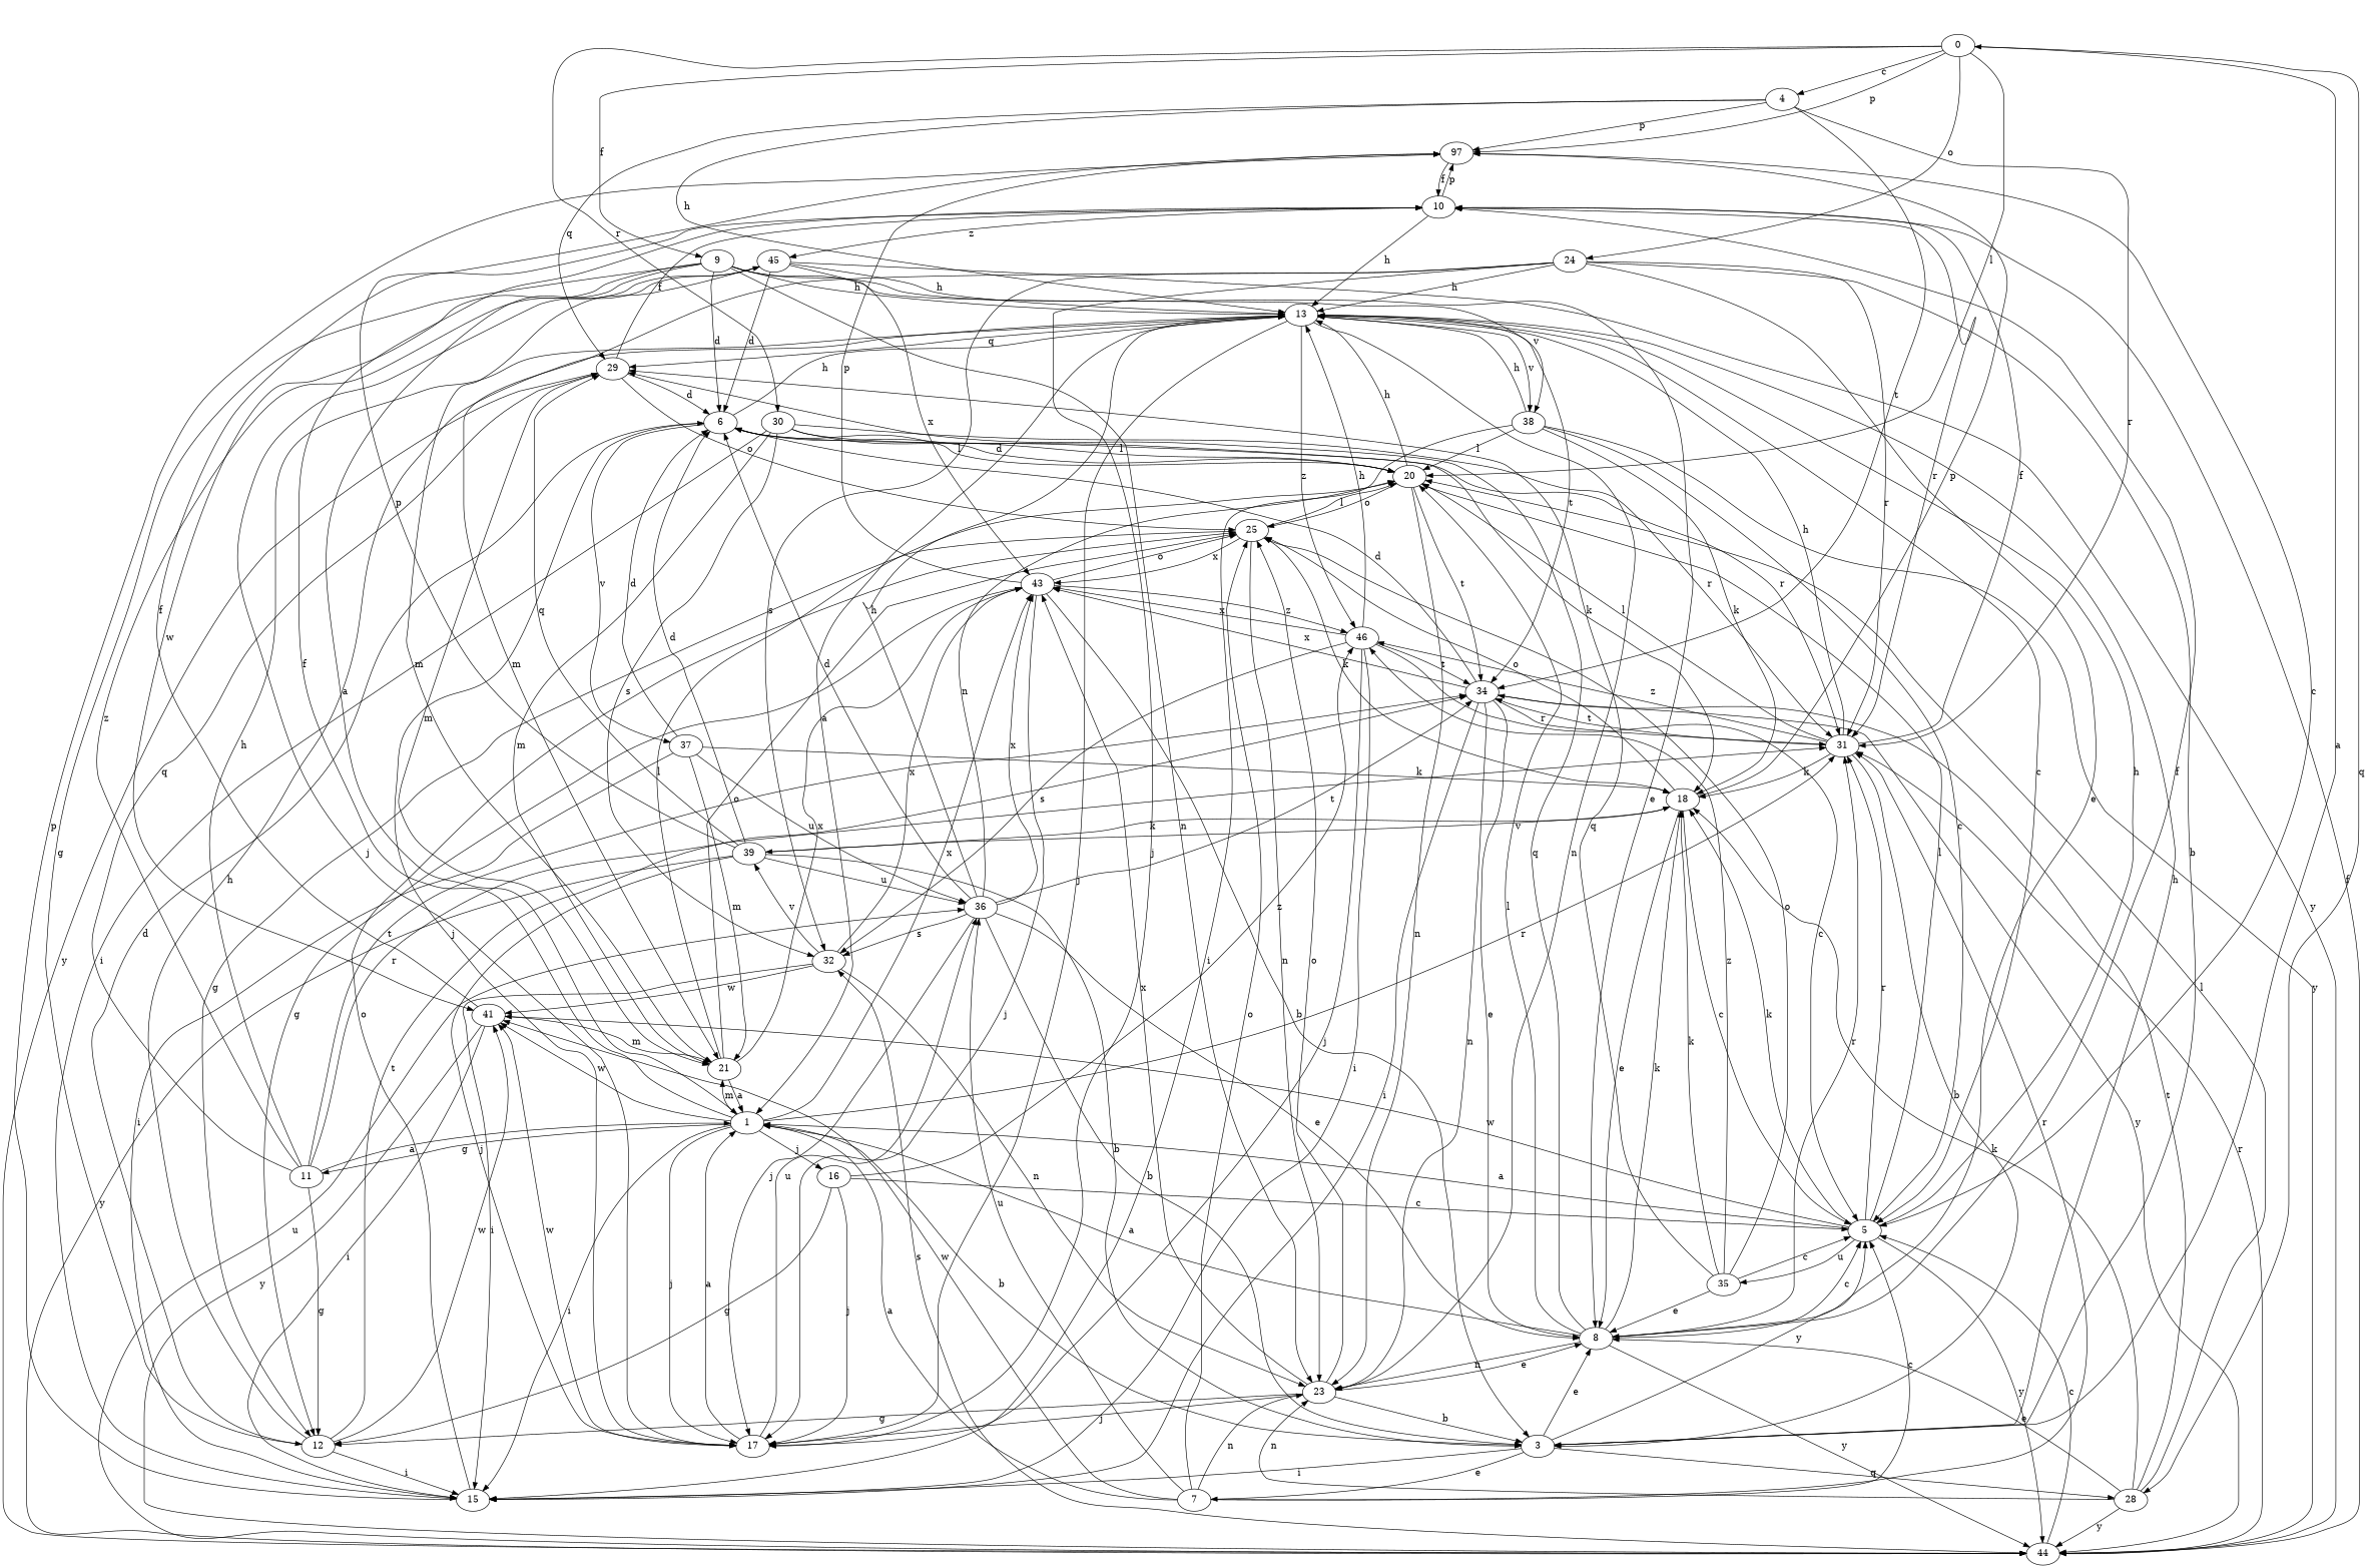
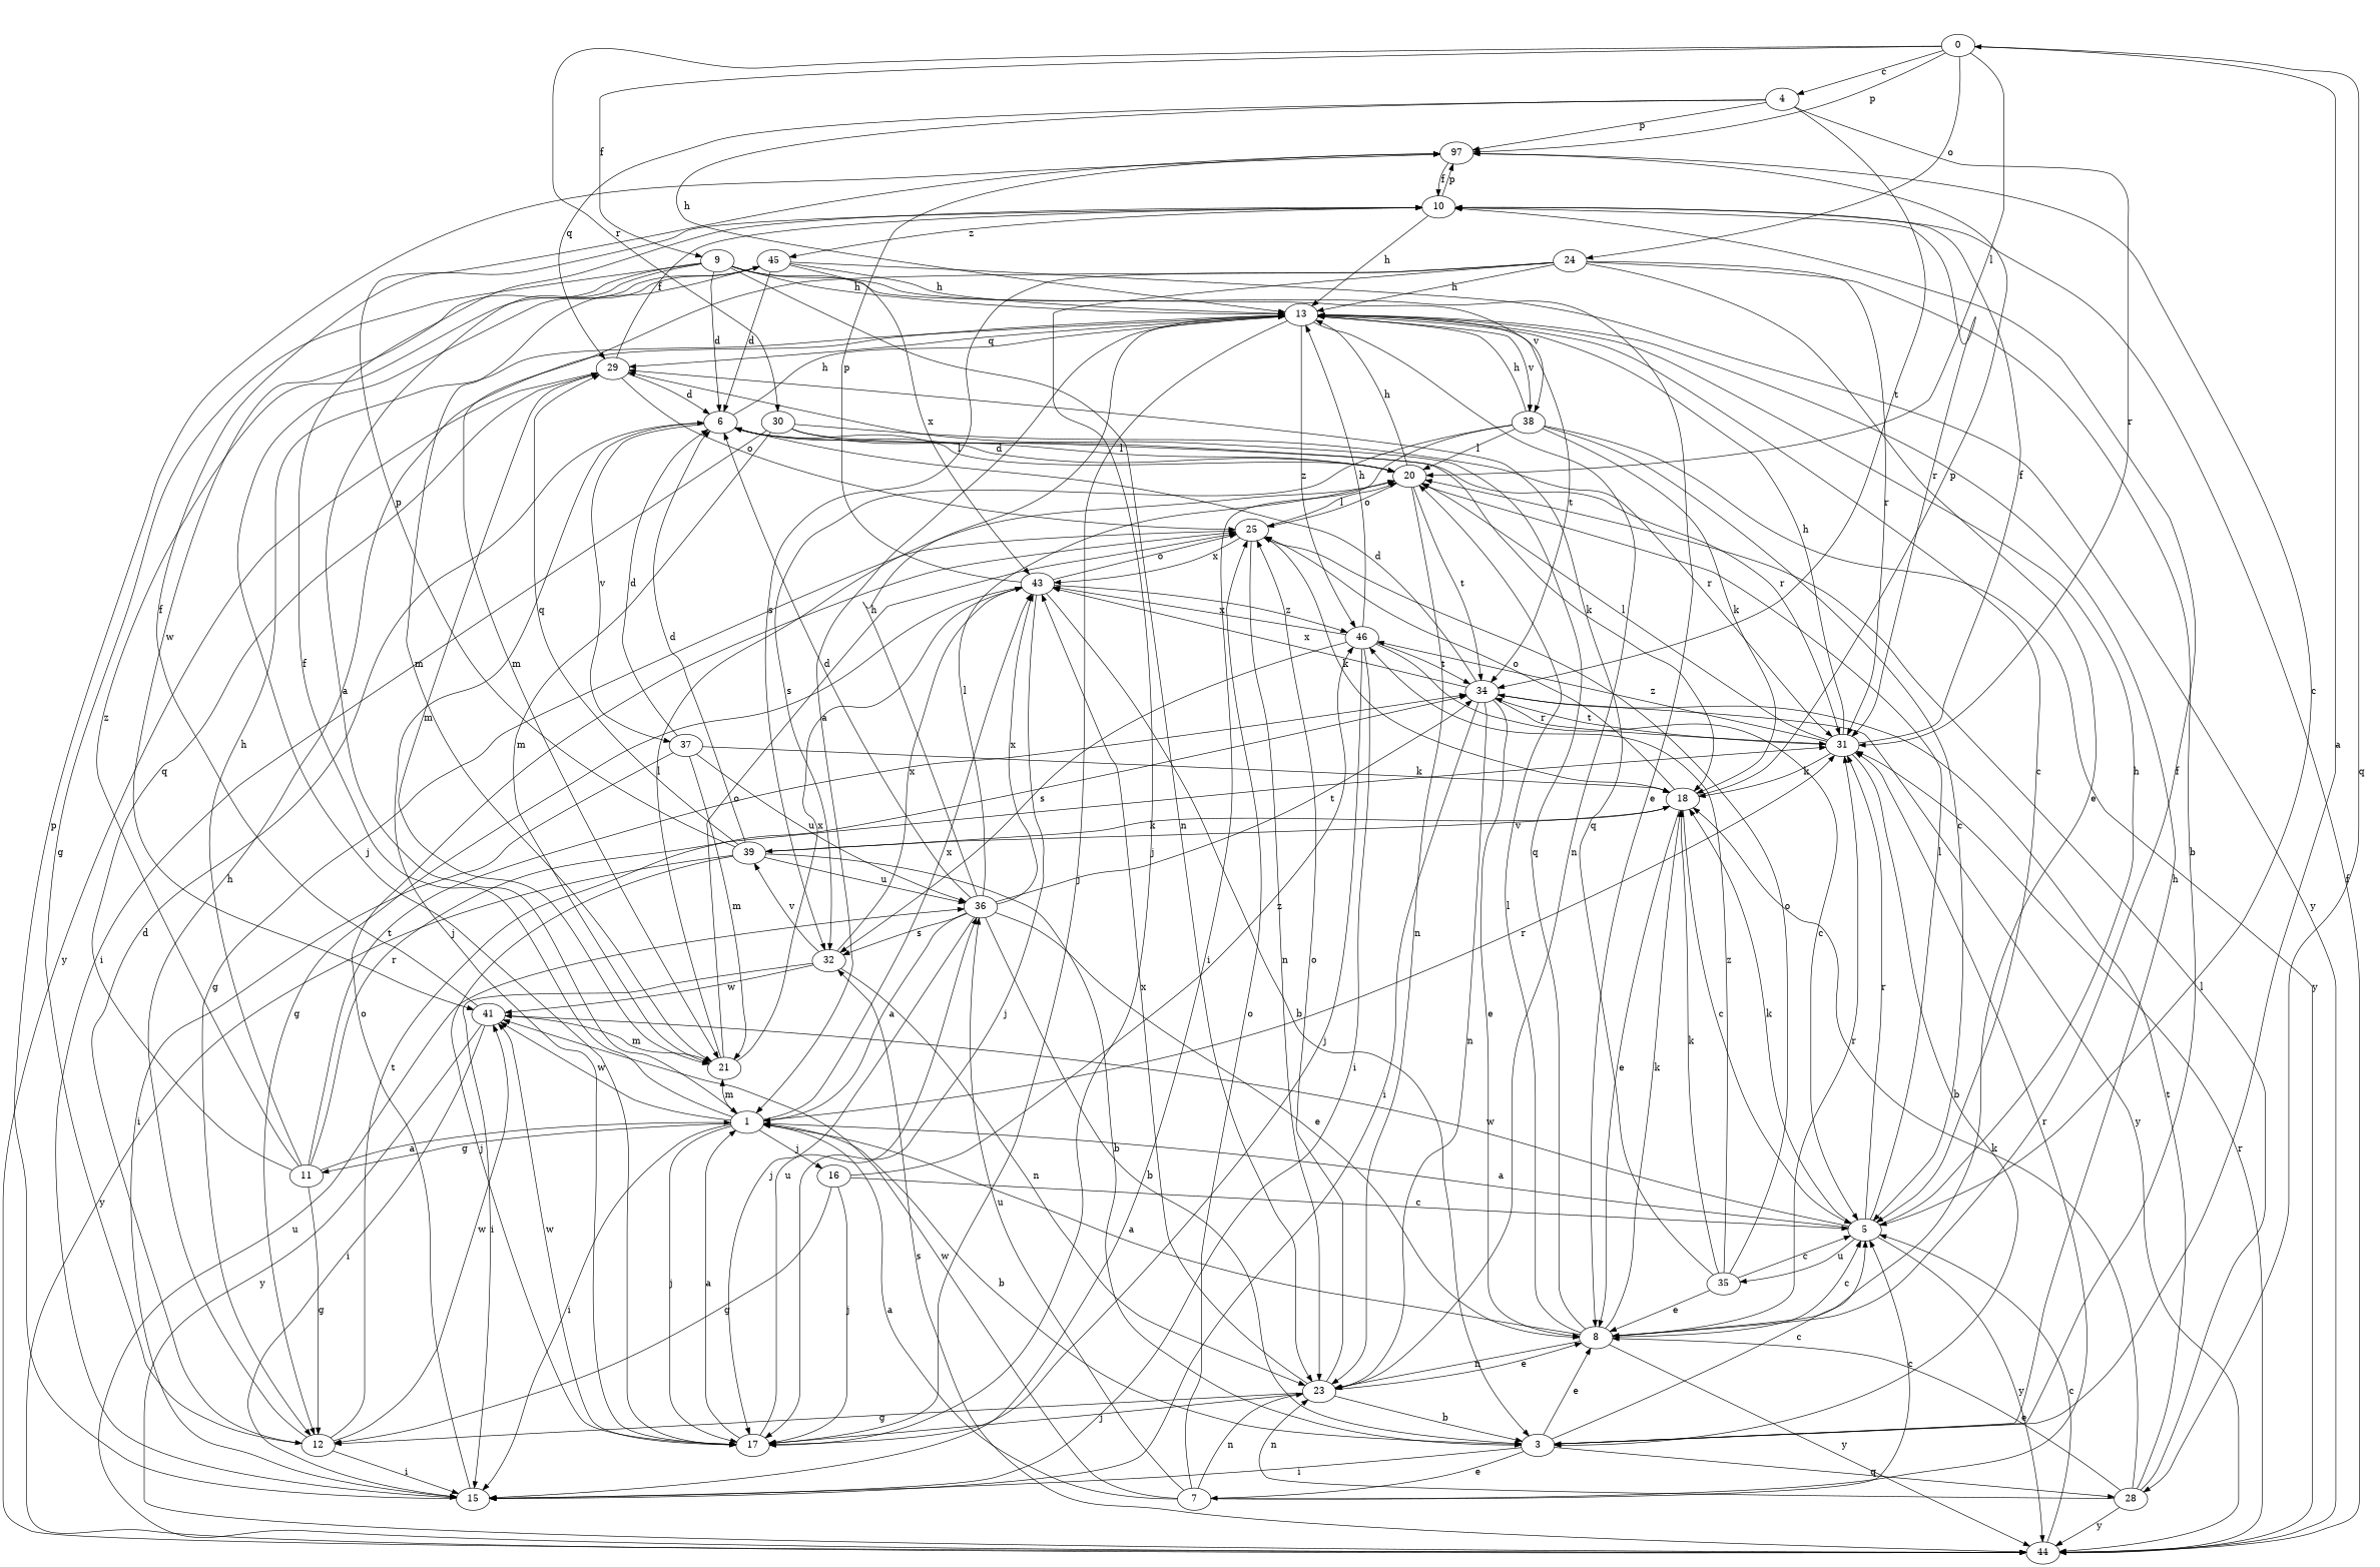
  strict digraph {
    0
    4
    9
    20
    24
    n6 [label=97]
    28
    30
    31
    13
    29
    34
    1
    41
    8
    6
    23
    12
    38
    25
    3
    17
    21
    32
    10
    5
    18
    44
    15
    11
    16
    43
    7
    45
    46
    36
    35
    39
    37
    0 -> 4 [label=c]
    0 -> 9 [label=f]
    0 -> 20 [label=l]
    0 -> 24 [label=o]
    0 -> n6 [label=p]
    0 -> 28 [label=q]
    0 -> 30 [label=r]
    4 -> n6 [label=p]
    4 -> 31 [label=r]
    4 -> 13 [label=h]
    4 -> 29 [label=q]
    4 -> 34 [label=t]
    9 -> 13 [label=h]
    9 -> 1 [label=a]
    9 -> 41 [label=w]
    9 -> 8 [label=e]
    9 -> 6 [label=d]
    9 -> 23 [label=n]
    9 -> 12 [label=g]
    9 -> 38 [label=v]
    20 -> 13 [label=h]
    20 -> 34 [label=t]
    20 -> 6 [label=d]
    20 -> 23 [label=n]
    20 -> 25 [label=o]
    24 -> 31 [label=r]
    24 -> 13 [label=h]
    24 -> 8 [label=e]
    24 -> 3 [label=b]
    24 -> 17 [label=j]
    24 -> 21 [label=m]
    24 -> 32 [label=s]
    n6 -> 10 [label=f]
    n6 -> 5 [label=c]
    28 -> 20 [label=l]
    28 -> 34 [label=t]
    28 -> 8 [label=e]
    28 -> 23 [label=n]
    28 -> 18 [label=k]
    28 -> 44 [label=y]
    30 -> 20 [label=l]
    30 -> 31 [label=r]
    30 -> 21 [label=m]
    30 -> 18 [label=k]
    30 -> 15 [label=i]
    31 -> 20 [label=l]
    31 -> 13 [label=h]
    31 -> 34 [label=t]
    31 -> 3 [label=b]
    31 -> 10 [label=f]
    31 -> 18 [label=k]
    31 -> 46 [label=z]
    13 -> 29 [label=q]
    13 -> 34 [label=t]
    13 -> 1 [label=a]
    13 -> 23 [label=n]
    13 -> 38 [label=v]
    13 -> 17 [label=j]
    13 -> 5 [label=c]
    13 -> 46 [label=z]
    29 -> 6 [label=d]
    29 -> 25 [label=o]
    29 -> 21 [label=m]
    29 -> 10 [label=f]
    29 -> 44 [label=y]
    34 -> 31 [label=r]
    34 -> 8 [label=e]
    34 -> 6 [label=d]
    34 -> 23 [label=n]
    34 -> 44 [label=y]
    34 -> 15 [label=i]
    34 -> 43 [label=x]
    1 -> 31 [label=r]
    1 -> 41 [label=w]
    1 -> 3 [label=b]
    1 -> 17 [label=j]
    1 -> 21 [label=m]
    1 -> 10 [label=f]
    1 -> 15 [label=i]
    1 -> 11 [label=g]
    1 -> 16 [label=j]
    1 -> 43 [label=x]
    41 -> 21 [label=m]
    41 -> 10 [label=f]
    41 -> 44 [label=y]
    41 -> 15 [label=i]
    8 -> 20 [label=l]
    8 -> 31 [label=r]
    8 -> 29 [label=q]
    8 -> 1 [label=a]
    8 -> 23 [label=n]
    8 -> 10 [label=f]
    8 -> 5 [label=c]
    8 -> 18 [label=k]
    8 -> 44 [label=y]
    6 -> 20 [label=l]
    6 -> 31 [label=r]
    6 -> 13 [label=h]
    6 -> 17 [label=j]
    6 -> 37 [label=v]
    23 -> 8 [label=e]
    23 -> 12 [label=g]
    23 -> 25 [label=o]
    23 -> 3 [label=b]
    23 -> 17 [label=j]
    23 -> 43 [label=x]
    12 -> 13 [label=h]
    12 -> 34 [label=t]
    12 -> 41 [label=w]
    12 -> 6 [label=d]
    12 -> 15 [label=i]
    38 -> 20 [label=l]
    38 -> 13 [label=h]
-   30 -> 32 [label=s]
+   38 -> 32 [label=s]
    38 -> 5 [label=c]
    38 -> 18 [label=k]
    38 -> 44 [label=y]
    38 -> 15 [label=i]
    25 -> 20 [label=l]
    25 -> 23 [label=n]
    25 -> 12 [label=g]
    25 -> 18 [label=k]
    25 -> 43 [label=x]
    3 -> 0 [label=a]
    3 -> 28 [label=q]
    3 -> 13 [label=h]
    3 -> 8 [label=e]
-   3 -> 5 [label=y]
+   3 -> 5 [label=c]
    3 -> 15 [label=i]
    3 -> 7 [label=e]
    17 -> 1 [label=a]
    17 -> 41 [label=w]
    17 -> 36 [label=u]
    21 -> 20 [label=l]
-   21 -> 1 [label=a]
+   36 -> 1 [label=a]
    21 -> 25 [label=o]
    21 -> 43 [label=x]
    32 -> 41 [label=w]
    32 -> 23 [label=n]
    32 -> 15 [label=i]
    32 -> 43 [label=x]
    32 -> 39 [label=v]
    10 -> n6 [label=p]
    10 -> 31 [label=r]
    10 -> 13 [label=h]
    10 -> 45 [label=z]
    5 -> 20 [label=l]
    5 -> 31 [label=r]
    5 -> 13 [label=h]
    5 -> 1 [label=a]
    5 -> 41 [label=w]
    5 -> 18 [label=k]
    5 -> 44 [label=y]
    5 -> 35 [label=u]
    18 -> n6 [label=p]
    18 -> 8 [label=e]
    18 -> 25 [label=o]
    18 -> 5 [label=c]
    18 -> 39 [label=v]
    44 -> 31 [label=r]
    44 -> 32 [label=s]
    44 -> 10 [label=f]
    44 -> 5 [label=c]
    44 -> 36 [label=u]
    15 -> n6 [label=p]
    15 -> 25 [label=o]
    11 -> 31 [label=r]
    11 -> 13 [label=h]
    11 -> 29 [label=q]
    11 -> 34 [label=t]
    11 -> 1 [label=a]
    11 -> 12 [label=g]
    11 -> 45 [label=z]
    16 -> 12 [label=g]
    16 -> 17 [label=j]
    16 -> 5 [label=c]
    16 -> 46 [label=z]
    43 -> n6 [label=p]
    43 -> 12 [label=g]
    43 -> 25 [label=o]
    43 -> 3 [label=b]
    43 -> 17 [label=j]
    43 -> 46 [label=z]
    7 -> 31 [label=r]
    7 -> 1 [label=a]
    7 -> 41 [label=w]
    7 -> 23 [label=n]
    7 -> 25 [label=o]
    7 -> 5 [label=c]
    7 -> 36 [label=u]
    45 -> 13 [label=h]
    45 -> 6 [label=d]
    45 -> 17 [label=j]
    45 -> 21 [label=m]
    45 -> 44 [label=y]
    45 -> 43 [label=x]
    46 -> 13 [label=h]
    46 -> 34 [label=t]
    46 -> 17 [label=j]
    46 -> 32 [label=s]
    46 -> 5 [label=c]
    46 -> 15 [label=i]
    46 -> 43 [label=x]
-   36 -> 20 [label=n]
+   36 -> 20 [label=l]
    36 -> 13 [label=h]
    36 -> 34 [label=t]
    36 -> 8 [label=e]
    36 -> 6 [label=d]
    36 -> 3 [label=b]
    36 -> 17 [label=j]
    36 -> 32 [label=s]
    36 -> 43 [label=x]
    35 -> 29 [label=q]
    35 -> 8 [label=e]
    35 -> 25 [label=o]
    35 -> 5 [label=c]
    35 -> 18 [label=k]
    35 -> 46 [label=z]
    39 -> n6 [label=p]
    39 -> 29 [label=q]
    39 -> 6 [label=d]
    39 -> 3 [label=b]
    39 -> 17 [label=j]
    39 -> 18 [label=k]
    39 -> 44 [label=y]
    39 -> 36 [label=u]
    37 -> 6 [label=d]
    37 -> 21 [label=m]
    37 -> 18 [label=k]
    37 -> 15 [label=i]
    37 -> 36 [label=u]
  }
